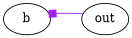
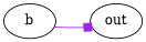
  strict digraph {
    rankdir=LR
    b [complexity=0 importance=0.261261350713 rank=0.0]
    out [complexity=2 importance=0.495495712675 rank=0.247747856338]
-   out -> b [color=purple arrowhead=box]
+   b -> out [color=purple arrowhead=box]
  }
